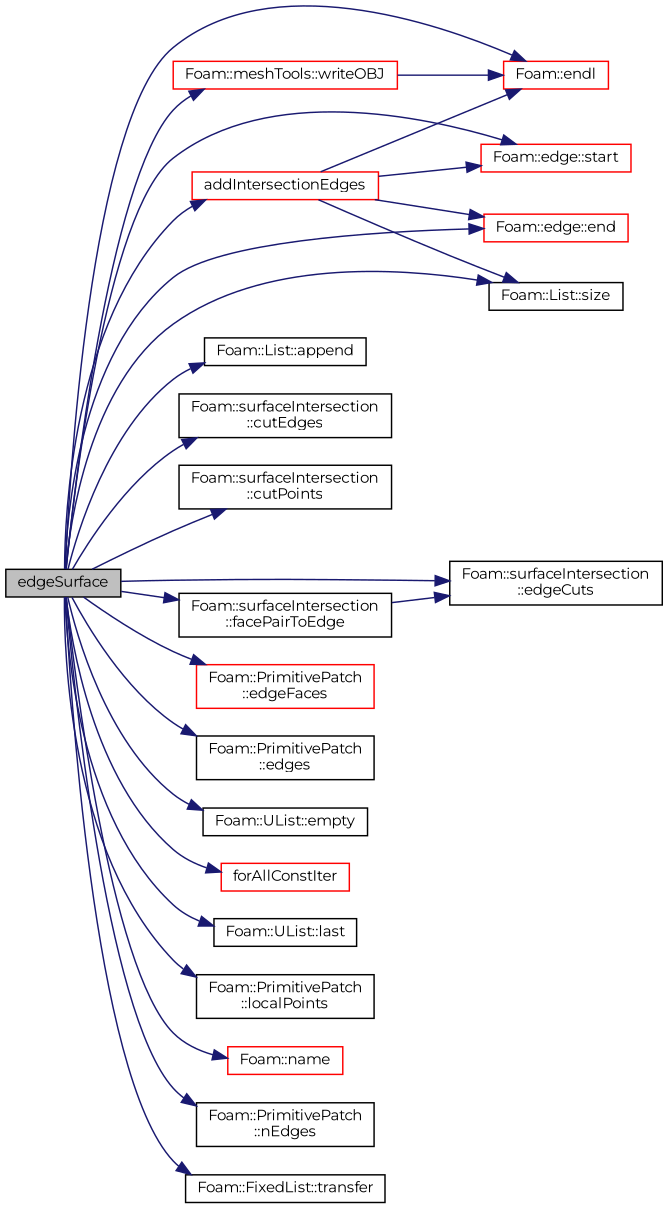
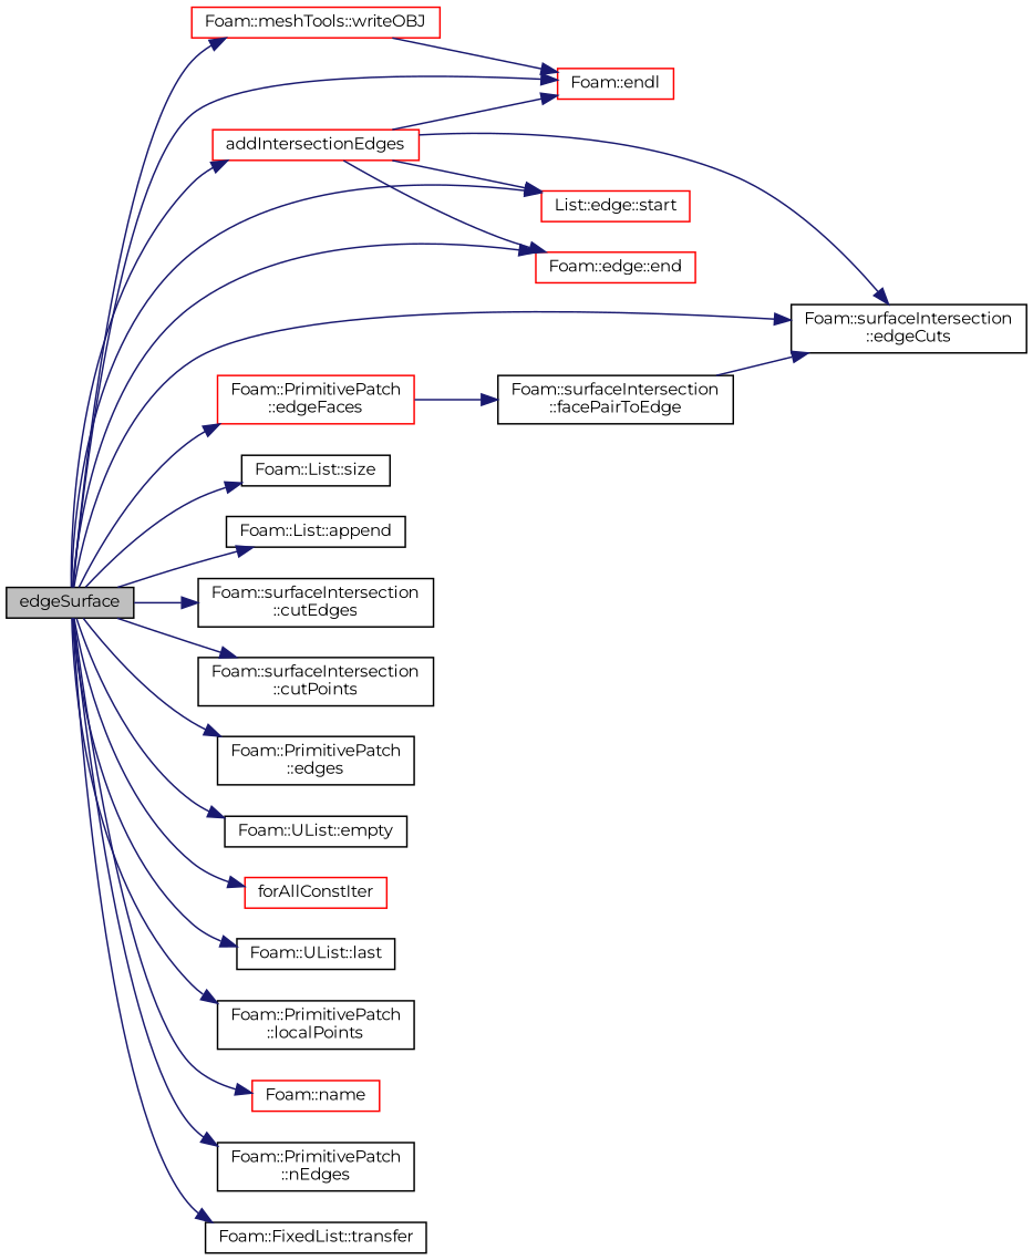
  digraph {
    fontname=Montserrat
    rankdir=LR
    node [color=black fontname=Montserrat fontsize=10 shape=record]
    edge [color=midnightblue fontname=Montserrat fontsize=10 labelfontname=Helvetica labelfontsize=10 style=solid]
    n1 [fillcolor=grey75 fontcolor=black height=0.2 label=edgeSurface style=filled width=0.4]
    n2 [color=red height=0.2 label=addIntersectionEdges width=0.4]
    n3 [color=red height=0.2 label="Foam::endl" width=0.4]
-   n4 [color=red height=0.2 label="Foam::edge::start" width=0.4]
+   n4 [color=red height=0.2 label="List::edge::start" width=0.4]
    n5 [color=red height=0.2 label="Foam::edge::end" width=0.4]
    n6 [height=0.2 label="Foam::List::size" width=0.4]
    n7 [height=0.2 label="Foam::List::append" width=0.4]
    n8 [height=0.2 label="Foam::surfaceIntersection\l::cutEdges" width=0.4]
    n9 [height=0.2 label="Foam::surfaceIntersection\l::cutPoints" width=0.4]
    n10 [height=0.2 label="Foam::surfaceIntersection\l::edgeCuts" width=0.4]
    n11 [color=red height=0.2 label="Foam::PrimitivePatch\l::edgeFaces" width=0.4]
    n12 [height=0.2 label="Foam::PrimitivePatch\l::edges" width=0.4]
    n13 [height=0.2 label="Foam::UList::empty" width=0.4]
    n14 [height=0.2 label="Foam::surfaceIntersection\l::facePairToEdge" width=0.4]
    n15 [color=red height=0.2 label=forAllConstIter width=0.4]
    n16 [height=0.2 label="Foam::UList::last" width=0.4]
    n17 [height=0.2 label="Foam::PrimitivePatch\l::localPoints" width=0.4]
    n18 [color=red height=0.2 label="Foam::name" width=0.4]
    n19 [height=0.2 label="Foam::PrimitivePatch\l::nEdges" width=0.4]
    n20 [height=0.2 label="Foam::FixedList::transfer" width=0.4]
    n21 [color=red height=0.2 label="Foam::meshTools::writeOBJ" width=0.4]
    n1 -> n2
    n1 -> n3
    n1 -> n4
    n1 -> n5
    n1 -> n6
    n1 -> n7
    n1 -> n8
    n1 -> n9
    n1 -> n10
    n1 -> n11
    n1 -> n12
    n1 -> n13
-   n1 -> n14
+   n11 -> n14
    n1 -> n15
    n1 -> n16
    n1 -> n17
    n1 -> n18
    n1 -> n19
    n1 -> n20
    n1 -> n21
    n2 -> n3
    n2 -> n4
    n2 -> n5
-   n2 -> n6
+   n2 -> n10
    n14 -> n10
    n21 -> n3
  }
